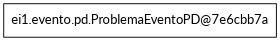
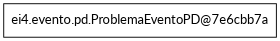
  digraph {
    rankdir=LR
    fontname=Lato
-   "ei4.evento.pd.ProblemaEventoPD@7e6cbb7a" [shape=box fontname=Lato label="ei1.evento.pd.ProblemaEventoPD@7e6cbb7a"]
+   "ei4.evento.pd.ProblemaEventoPD@7e6cbb7a" [shape=box fontname=Lato]
  }
